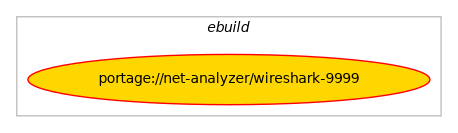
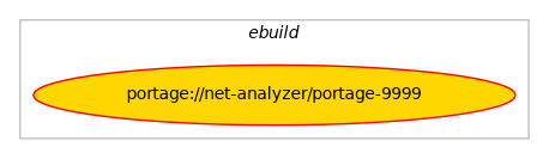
  digraph {
    compound=true
    concentrate=true
    fontname=Helvetica
    fontsize=10
    newrank=true
    rankdir=LR
    ranksep=1.5
-   n1 [color=red fontname=Helvetica fontsize=10 label="portage://net-analyzer/wireshark-9999" width=4 style=filled fillcolor=gold]
+   n1 [color=red fontname=Helvetica fontsize=10 label="portage://net-analyzer/portage-9999" width=4 style=filled fillcolor=gold]
    subgraph cluster_1 {
      color=gray
      label=<<i>ebuild</i>>
      n1
    }
    subgraph cluster_2 {
      color=gray
      label=<<i>dependencies</i>>
      subgraph cluster_3 {
        color=gray
        fillcolor="#eeeeee"
        label=<<i>compile</i>>
        style=filled
      }
      subgraph cluster_4 {
        color=gray
        fillcolor="#eeeeee"
        label=<<i>compile and run</i>>
        style=filled
      }
      subgraph cluster_5 {
        color=gray
        fillcolor="#eeeeee"
        label=<<i>run</i>>
        style=filled
      }
    }
    subgraph cluster_6 {
      color=gray
      label=<<i>candidates</i>>
      rank=same
    }
  }
